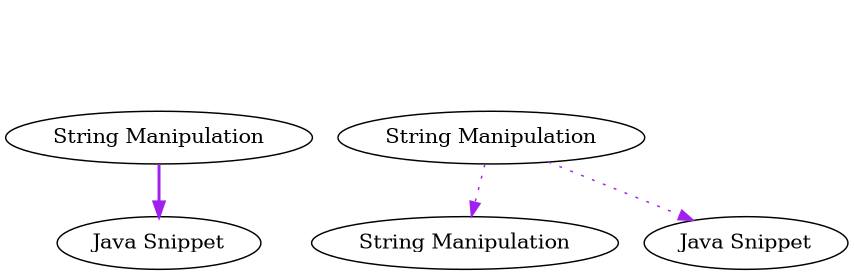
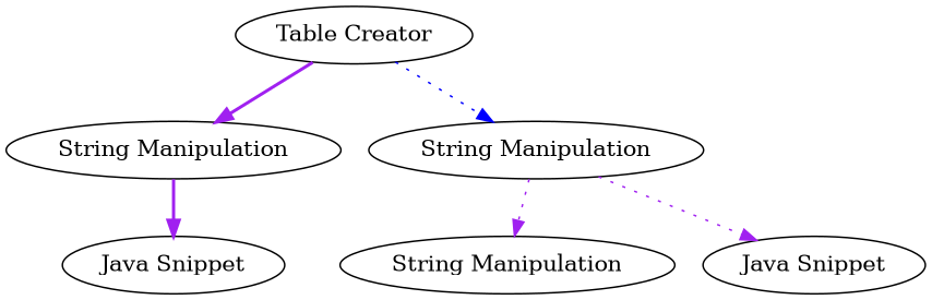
  digraph {
    rankdir=TB
    edge [color=purple style=dotted]
    n1 [label="String Manipulation"]
    n2 [label="Java Snippet"]
    n3 [label="String Manipulation"]
    n4 [label="String Manipulation"]
    n5 [label="Java Snippet"]
+   n6 [label="Table Creator"]
    n1 -> n2 [style=bold]
    n3 -> n4
    n3 -> n5
+   n6 -> n1 [style=bold]
+   n6 -> n3 [color=blue]
  }
